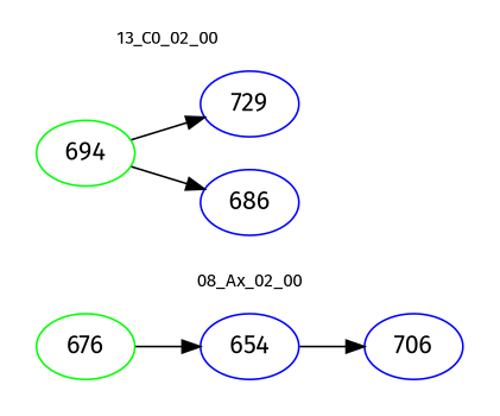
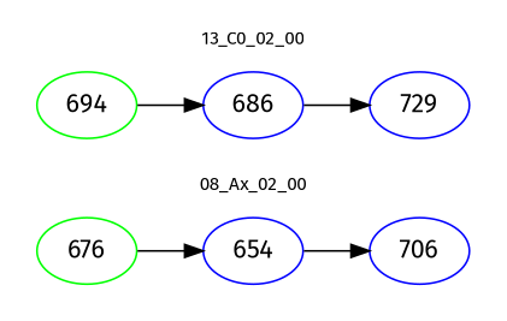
  digraph {
    fontname="Fira Sans"
    rankdir=LR
    node [color=blue fontname="Fira Sans"]
    edge [color=black fontname="Fira Sans"]
    n1 [color=green label=676]
    n2 [label=654]
    n3 [label=706]
    n4 [color=green label=694]
    n5 [label=686]
    n6 [label=729]
    subgraph cluster_1 {
      color=white
      fontsize=10
      label="08_Ax_02_00"
      n1
      n2
      n3
    }
    subgraph cluster_2 {
      color=white
      fontsize=10
      label="13_C0_02_00"
      n4
      n5
      n6
    }
    n1 -> n2
    n2 -> n3
    n4 -> n5
-   n4 -> n6
+   n5 -> n6
  }
